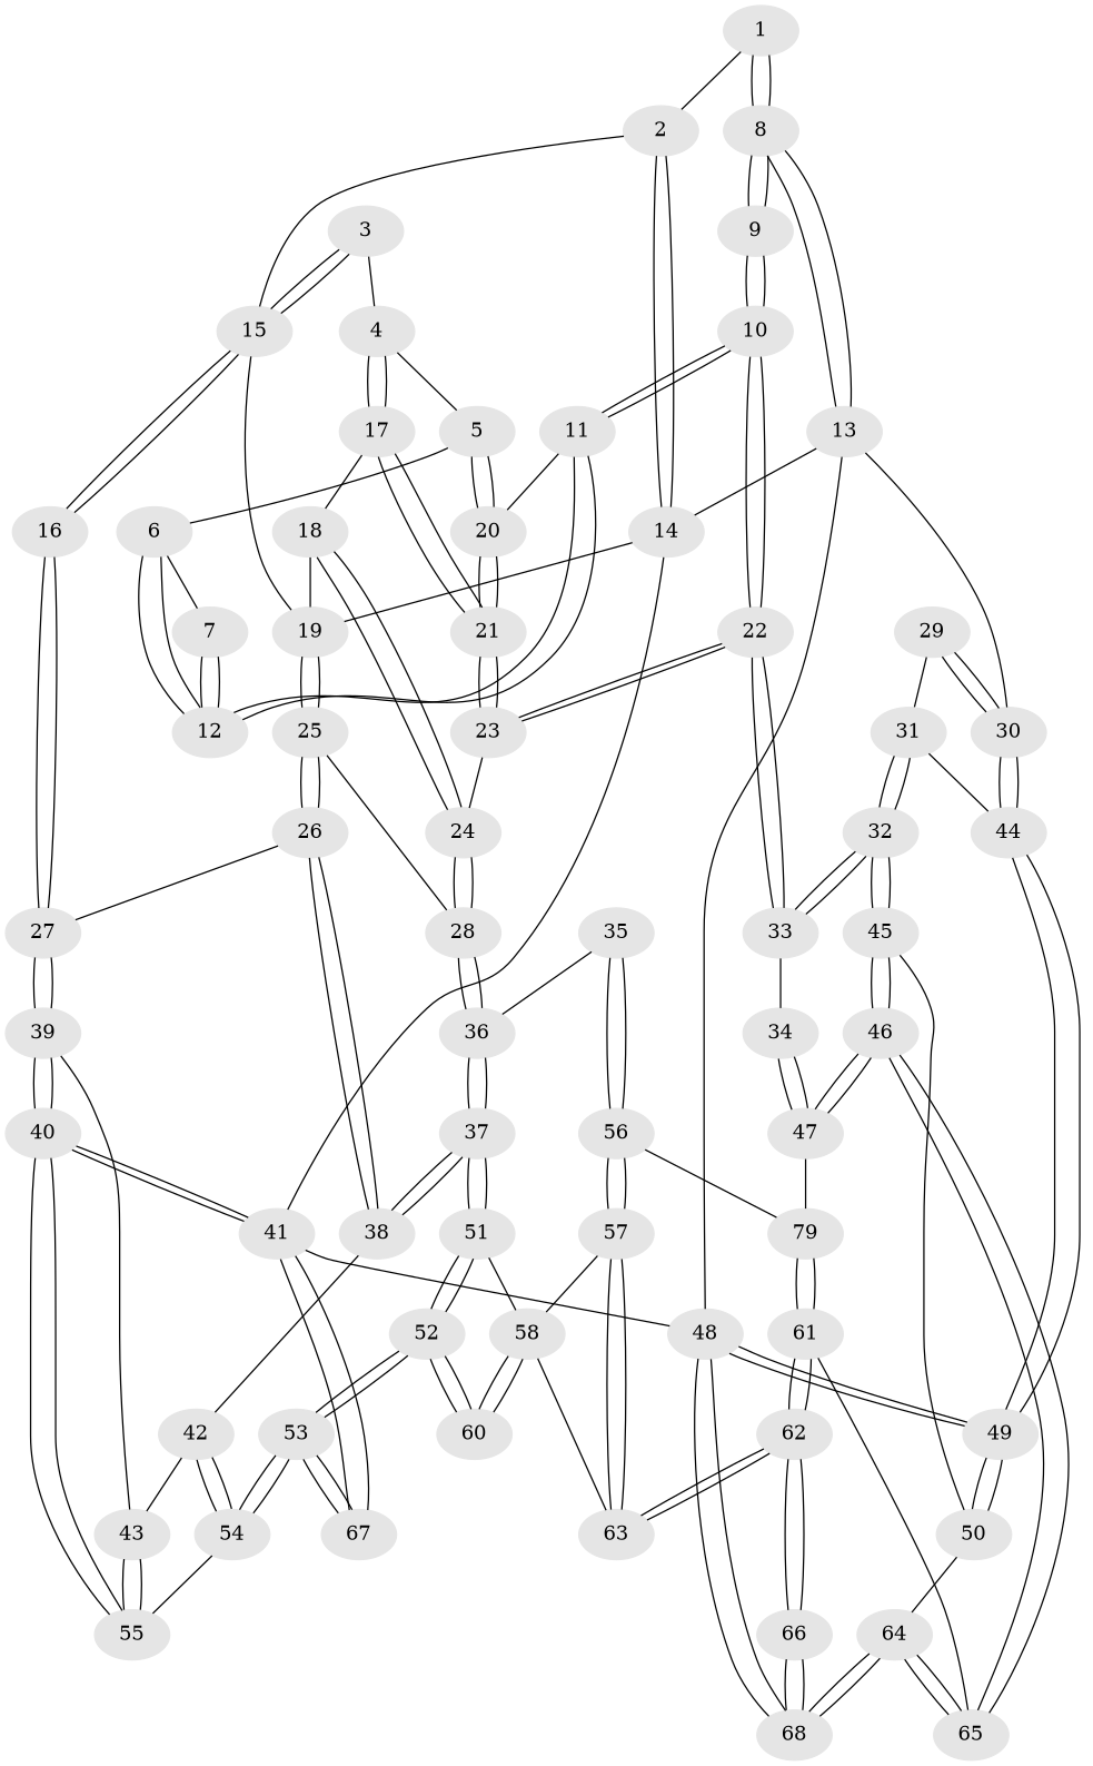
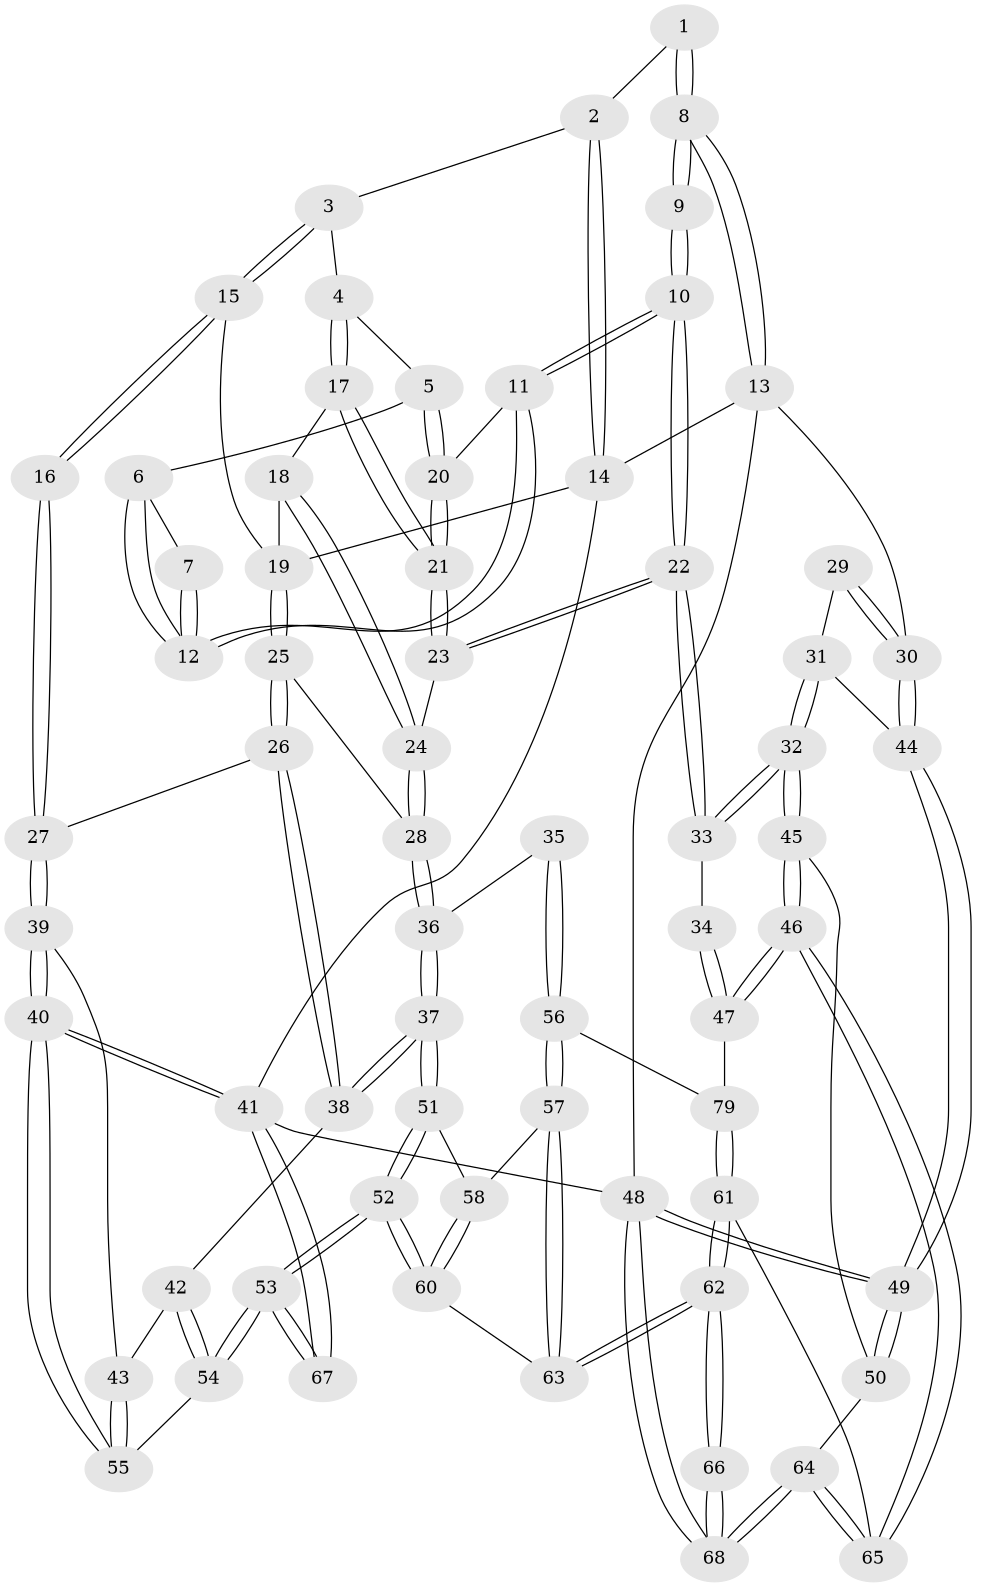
  graph {
    node [color=gray90 style=filled]
    1
    2
    8
    3
    14
    9
    13
    4
    15
    41
    19
    5
    17
    16
    6
    20
    18
    21
    7
    12
    10
    30
    48
    11
    22
    23
    33
    44
    49
    68
    27
    67
    25
    39
    24
    28
    26
    34
    36
    38
    42
    40
    43
    37
    29
    31
    32
    45
    46
    50
    47
    35
    56
    n54 [label=79]
    57
    51
    52
    58
    54
    55
    65
    64
    61
    53
    60
    63
    62
    66
    1 -- 2
    1 -- 8
    1 -- 8
-   2 -- 15
+   2 -- 3
    2 -- 14
    2 -- 14
    8 -- 9
    8 -- 9
    8 -- 13
    8 -- 13
    3 -- 4
    3 -- 15
    3 -- 15
    14 -- 41
    14 -- 19
    9 -- 10
    9 -- 10
    13 -- 14
    13 -- 30
    13 -- 48
    4 -- 5
    4 -- 17
    4 -- 17
    15 -- 19
    15 -- 16
    15 -- 16
    41 -- 48
    41 -- 67
    41 -- 67
    19 -- 25
    19 -- 25
    5 -- 6
    5 -- 20
    5 -- 20
    17 -- 18
    17 -- 21
    17 -- 21
    16 -- 27
    16 -- 27
    6 -- 7
    6 -- 12
    6 -- 12
    20 -- 21
    20 -- 21
    18 -- 19
    18 -- 24
    18 -- 24
    21 -- 23
    21 -- 23
    7 -- 12
    7 -- 12
    10 -- 11
    10 -- 11
    10 -- 22
    10 -- 22
    30 -- 44
    30 -- 44
    48 -- 49
    48 -- 49
    48 -- 68
    48 -- 68
    11 -- 20
    11 -- 12
    11 -- 12
    22 -- 23
    22 -- 23
    22 -- 33
    22 -- 33
    23 -- 24
    33 -- 34
    44 -- 49
    44 -- 49
    49 -- 50
    49 -- 50
    27 -- 39
    27 -- 39
    25 -- 28
    25 -- 26
    25 -- 26
    39 -- 40
    39 -- 40
    39 -- 43
    24 -- 28
    24 -- 28
    28 -- 36
    28 -- 36
    26 -- 27
    26 -- 38
    26 -- 38
    34 -- 47
    34 -- 47
    36 -- 37
    36 -- 37
    38 -- 42
    42 -- 43
    42 -- 54
    42 -- 54
    40 -- 41
    40 -- 41
    40 -- 55
    40 -- 55
    43 -- 55
    43 -- 55
    37 -- 38
    37 -- 38
    37 -- 51
    37 -- 51
    29 -- 30
    29 -- 30
    29 -- 31
    31 -- 44
    31 -- 32
    31 -- 32
    32 -- 33
    32 -- 33
    32 -- 45
    32 -- 45
    45 -- 46
    45 -- 46
    45 -- 50
    46 -- 47
    46 -- 47
    46 -- 65
    46 -- 65
    50 -- 64
    47 -- n54
    35 -- 36
    35 -- 56
    35 -- 56
    56 -- n54
    56 -- 57
    56 -- 57
    n54 -- 61
    n54 -- 61
    57 -- 58
    57 -- 63
    57 -- 63
    51 -- 52
    51 -- 52
    51 -- 58
    52 -- 53
    52 -- 53
    52 -- 60
    52 -- 60
    58 -- 60
    58 -- 60
    54 -- 55
    64 -- 68
    64 -- 68
    64 -- 65
    64 -- 65
    61 -- 65
    61 -- 62
    61 -- 62
    53 -- 67
    53 -- 67
    53 -- 54
    53 -- 54
-   58 -- 63
+   60 -- 63
    62 -- 63
    62 -- 63
    62 -- 66
    62 -- 66
    66 -- 68
    66 -- 68
  }
